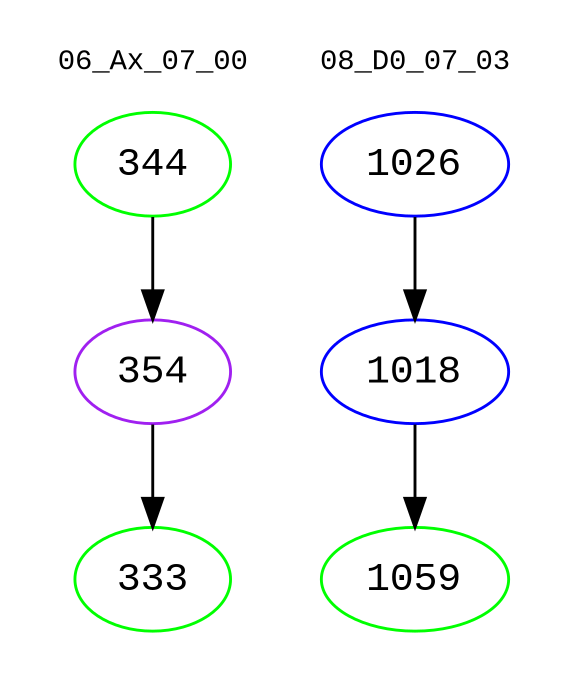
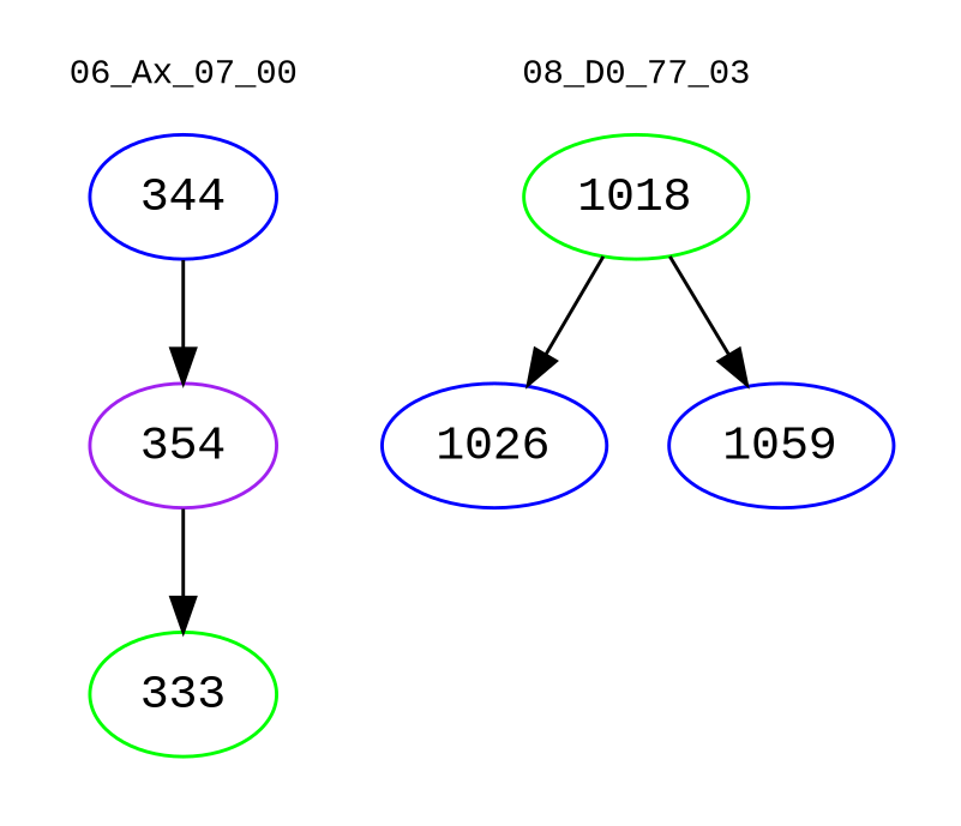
  digraph {
    fontname="Liberation Mono"
    node [color=green fontname="Liberation Mono"]
    edge [color=black fontname="Liberation Mono"]
-   n1 [label=344]
+   n1 [color=blue label=344]
    n2 [color=purple label=354]
    n3 [label=333]
-   n4 [color=blue label=1018]
+   n4 [label=1018]
    n5 [color=blue label=1026]
-   n6 [label=1059]
+   n6 [color=blue label=1059]
    subgraph cluster_1 {
      color=white
      fontsize=10
      label="06_Ax_07_00"
      n1
      n2
      n3
    }
    subgraph cluster_2 {
      color=white
      fontsize=10
-     label="08_D0_07_03"
+     label="08_D0_77_03"
      n4
      n5
      n6
    }
    n1 -> n2
    n2 -> n3
-   n5 -> n4
+   n4 -> n5
    n4 -> n6
  }
